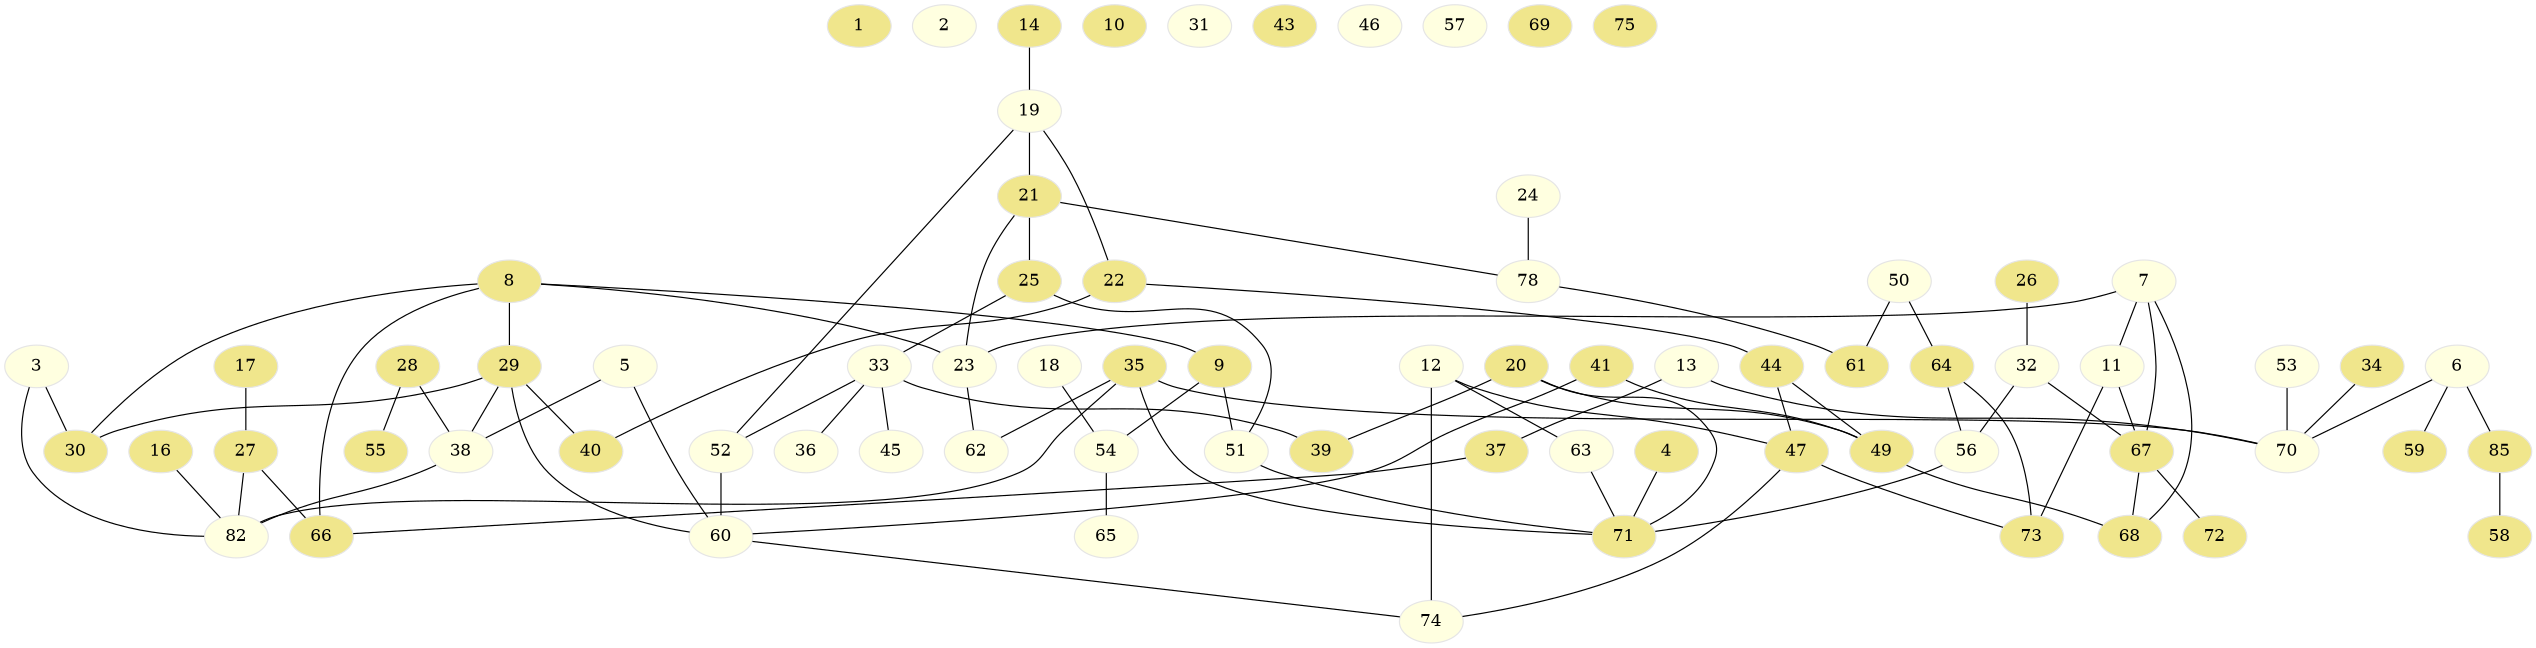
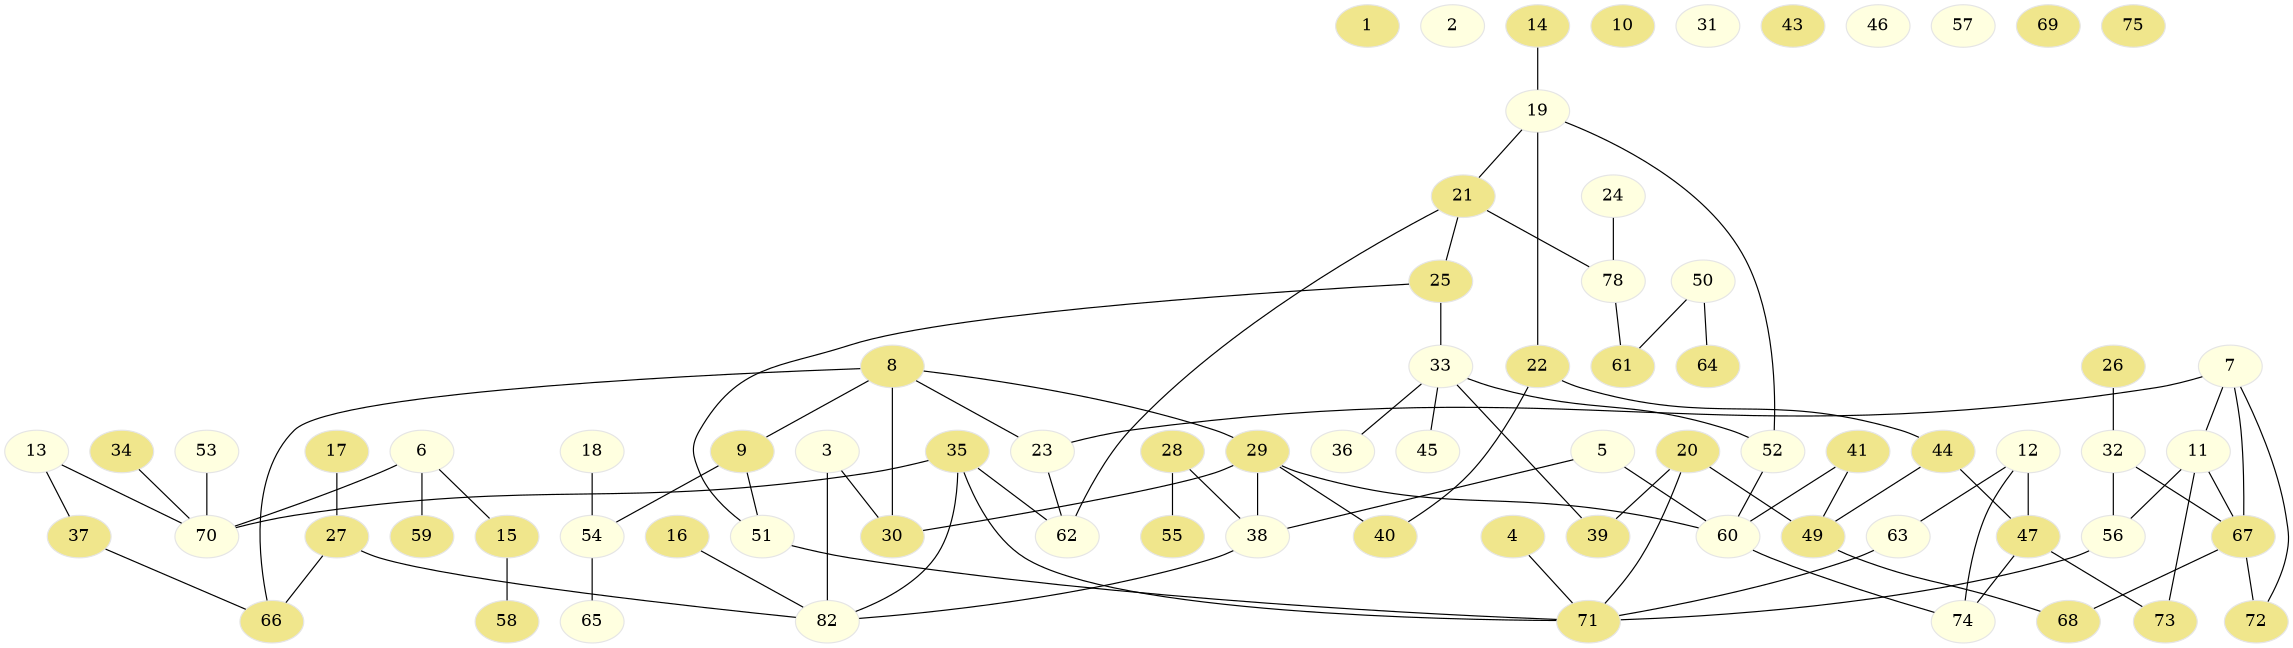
  graph {
    node [color=gray90 fillcolor=khaki style=filled]
    1
    2 [fillcolor=lightyellow]
    3 [fillcolor=lightyellow]
    30
    n5 [fillcolor=lightyellow label=82]
    4
    71
    5 [fillcolor=lightyellow]
    38 [fillcolor=lightyellow]
    60 [fillcolor=lightyellow]
    74 [fillcolor=lightyellow]
    6 [fillcolor=lightyellow]
-   15 [label=85]
+   15
    59
    70 [fillcolor=lightyellow]
    58
    7 [fillcolor=lightyellow]
    11 [fillcolor=lightyellow]
    23 [fillcolor=lightyellow]
    67
    68
    56 [fillcolor=lightyellow]
    73
    62 [fillcolor=lightyellow]
    72
    8
    9
    29
    66
    51 [fillcolor=lightyellow]
    54 [fillcolor=lightyellow]
    40
    65 [fillcolor=lightyellow]
    10
    12 [fillcolor=lightyellow]
    47
    63 [fillcolor=lightyellow]
    13 [fillcolor=lightyellow]
    37
    19 [fillcolor=lightyellow]
    14
    21
    22
    52 [fillcolor=lightyellow]
    16
    17
    27
    18 [fillcolor=lightyellow]
    25
    n50 [fillcolor=lightyellow label=78]
    44
    20
    39
    49
    33 [fillcolor=lightyellow]
    61
    24 [fillcolor=lightyellow]
    36 [fillcolor=lightyellow]
    45 [fillcolor=lightyellow]
    32 [fillcolor=lightyellow]
    26
    28
    55
    31 [fillcolor=lightyellow]
    34
    35
    41
    43
    46 [fillcolor=lightyellow]
    50 [fillcolor=lightyellow]
    64
    53 [fillcolor=lightyellow]
    57 [fillcolor=lightyellow]
    69
    75
    3 -- 30
    3 -- n5
    4 -- 71
    5 -- 38
    5 -- 60
    38 -- n5
    60 -- 74
    6 -- 15
    6 -- 59
    6 -- 70
    15 -- 58
    7 -- 11
    7 -- 23
    7 -- 67
-   7 -- 68
+   7 -- 72
    11 -- 67
-   64 -- 56
+   11 -- 56
    11 -- 73
    23 -- 62
    67 -- 68
    67 -- 72
    56 -- 71
    8 -- 30
    8 -- 23
    8 -- 9
    8 -- 29
    8 -- 66
    9 -- 51
    9 -- 54
    29 -- 30
    29 -- 38
    29 -- 60
    29 -- 40
    51 -- 71
    54 -- 65
    12 -- 74
    12 -- 47
    12 -- 63
    47 -- 74
    47 -- 73
    63 -- 71
    13 -- 70
    13 -- 37
    37 -- 66
    19 -- 21
    19 -- 22
    19 -- 52
    14 -- 19
-   21 -- 23
+   21 -- 62
    21 -- 25
    21 -- n50
    22 -- 40
    22 -- 44
    52 -- 60
    16 -- n5
    17 -- 27
    27 -- n5
    27 -- 66
    18 -- 54
    25 -- 51
    25 -- 33
    n50 -- 61
    44 -- 47
    44 -- 49
    20 -- 71
    20 -- 39
    20 -- 49
    49 -- 68
    33 -- 52
    33 -- 39
    33 -- 36
    33 -- 45
    24 -- n50
    32 -- 67
    32 -- 56
    26 -- 32
    28 -- 38
    28 -- 55
    34 -- 70
    35 -- n5
    35 -- 71
    35 -- 70
    35 -- 62
    41 -- 60
    41 -- 49
    50 -- 61
    50 -- 64
-   64 -- 73
    53 -- 70
  }
